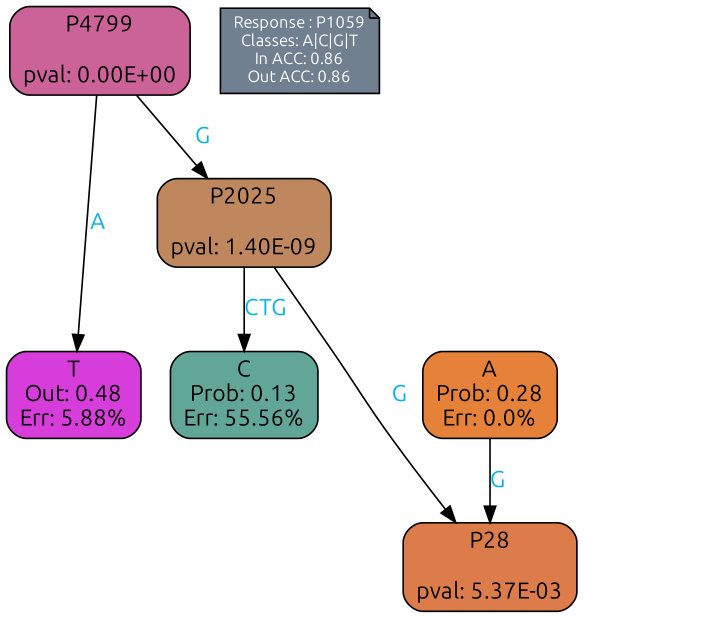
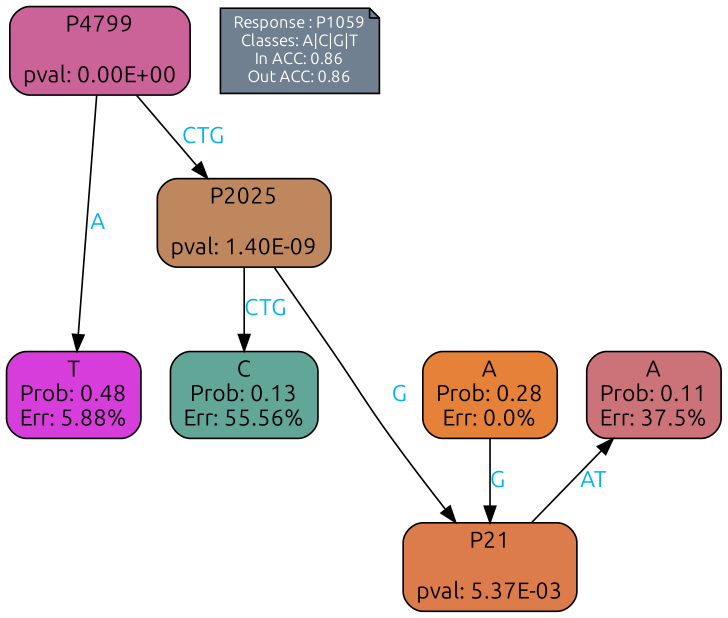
  digraph {
    fontname=Ubuntu
    ranksep=equally
    splines=polylines
    node [color=black fontname=Ubuntu shape=box style="filled, rounded"]
    edge [fontcolor=deepskyblue2 fontname=Ubuntu]
-   n1 [fillcolor="#d73dda" label="T\nOut: 0.48\nErr: 5.88%"]
+   n1 [fillcolor="#d73dda" label="T\nProb: 0.48\nErr: 5.88%"]
    n2 [fillcolor="#62a698" label="C\nProb: 0.13\nErr: 55.56%"]
+   n3 [fillcolor="#cc7279" label="A\nProb: 0.11\nErr: 37.5%"]
    n4 [fillcolor="#e58139" label="A\nProb: 0.28\nErr: 0.0%"]
    n5 [align=left fillcolor=slategray fontcolor=white fontsize=10 label="Response : P1059\nClasses: A|C|G|T\nIn ACC: 0.86\nOut ACC: 0.86\n" shape=note style=filled]
    n6 [fillcolor="#cb6399" label="P4799\n\npval: 0.00E+00"]
-   n7 [fillcolor="#dd7c4b" label="P28\n\npval: 5.37E-03"]
+   n7 [fillcolor="#dd7c4b" label="P21\n\npval: 5.37E-03"]
    n8 [fillcolor="#bf875e" label="P2025\n\npval: 1.40E-09"]
    subgraph sub_1 {
      rank=same
      n1
      n2
+     n3
      n4
    }
    subgraph sub_2 {
      rank=same
      n5
      n6
    }
    n4 -> n7 [label=G]
    n6 -> n1 [label=A]
-   n6 -> n8 [label=G]
+   n6 -> n8 [label=CTG]
+   n7 -> n3 [label=AT]
    n8 -> n2 [label=CTG]
    n8 -> n7 [label=G]
  }
